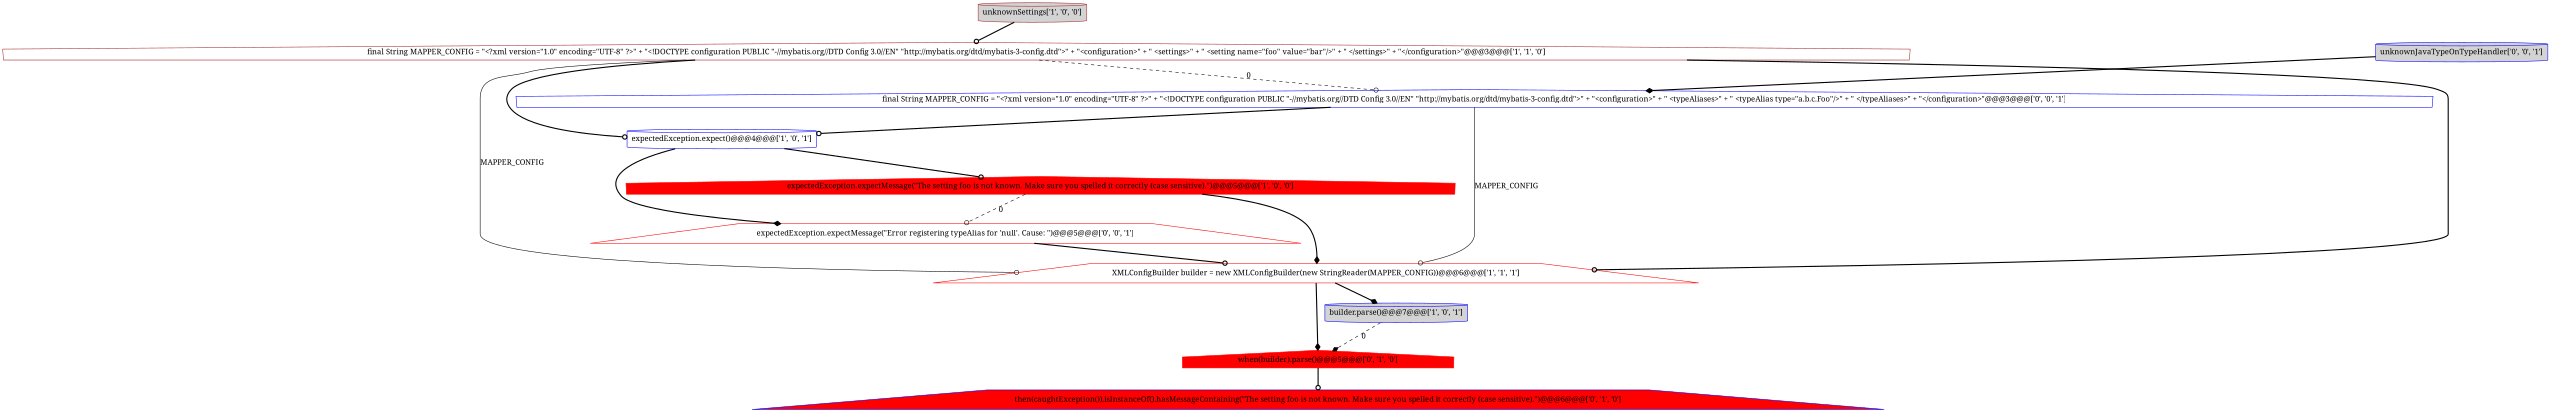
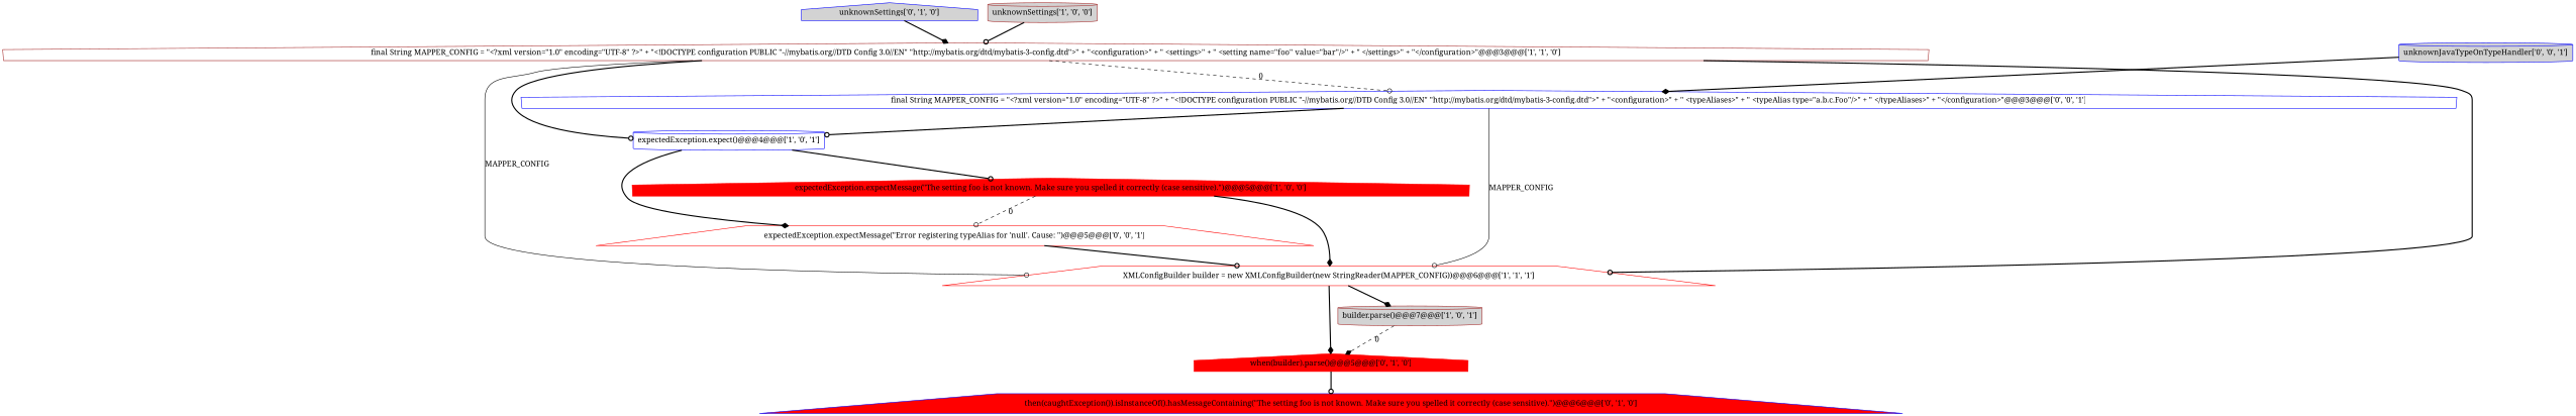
  digraph {
    fontname="Noto Serif"
    node [color=blue fillcolor=white fontname="Noto Serif" shape=house style=filled]
    edge [arrowhead=odot fontname="Noto Serif" style=bold]
    n1 [color=brown label="final String MAPPER_CONFIG = \"<?xml version=\"1.0\" encoding=\"UTF-8\" ?>\" + \"<!DOCTYPE configuration PUBLIC \"-//mybatis.org//DTD Config 3.0//EN\" \"http://mybatis.org/dtd/mybatis-3-config.dtd\">\" + \"<configuration>\" + \" <settings>\" + \" <setting name=\"foo\" value=\"bar\"/>\" + \" </settings>\" + \"</configuration>\"@@@3@@@['1', '1', '0']"]
    n2 [color=red label="XMLConfigBuilder builder = new XMLConfigBuilder(new StringReader(MAPPER_CONFIG))@@@6@@@['1', '1', '1']" shape=trapezium]
    n3 [label="final String MAPPER_CONFIG = \"<?xml version=\"1.0\" encoding=\"UTF-8\" ?>\" + \"<!DOCTYPE configuration PUBLIC \"-//mybatis.org//DTD Config 3.0//EN\" \"http://mybatis.org/dtd/mybatis-3-config.dtd\">\" + \"<configuration>\" + \" <typeAliases>\" + \" <typeAlias type=\"a.b.c.Foo\"/>\" + \" </typeAliases>\" + \"</configuration>\"@@@3@@@['0', '0', '1']"]
    n4 [label="expectedException.expect()@@@4@@@['1', '0', '1']" shape=cylinder]
    n5 [color=red fillcolor=red label="when(builder).parse()@@@5@@@['0', '1', '0']"]
-   n6 [fillcolor=lightgray label="builder.parse()@@@7@@@['1', '0', '1']" shape=cylinder]
+   n6 [color=brown fillcolor=lightgray label="builder.parse()@@@7@@@['1', '0', '1']" shape=cylinder]
    n7 [color=red label="expectedException.expectMessage(\"Error registering typeAlias for 'null'. Cause: \")@@@5@@@['0', '0', '1']" shape=trapezium]
    n8 [color=red fillcolor=red label="expectedException.expectMessage(\"The setting foo is not known. Make sure you spelled it correctly (case sensitive).\")@@@5@@@['1', '0', '0']"]
    n9 [fillcolor=red label="then(caughtException()).isInstanceOf().hasMessageContaining(\"The setting foo is not known. Make sure you spelled it correctly (case sensitive).\")@@@6@@@['0', '1', '0']" shape=trapezium]
    n10 [fillcolor=lightgray label="unknownJavaTypeOnTypeHandler['0', '0', '1']" shape=cylinder]
+   n11 [fillcolor=lightgray label="unknownSettings['0', '1', '0']"]
    n12 [color=brown fillcolor=lightgray label="unknownSettings['1', '0', '0']" shape=cylinder]
    n1 -> n2 [label=MAPPER_CONFIG style=solid]
    n1 -> n2
    n1 -> n3 [label=0 style=dashed]
    n1 -> n4
    n2 -> n5 [arrowhead=diamond]
    n2 -> n6 [arrowhead=diamond]
    n3 -> n2 [label=MAPPER_CONFIG style=solid]
    n3 -> n4
    n4 -> n7 [arrowhead=diamond]
    n4 -> n8
    n5 -> n9
    n6 -> n5 [arrowhead=diamond label=0 style=dashed]
    n7 -> n2
    n8 -> n2 [arrowhead=diamond]
    n8 -> n7 [label=0 style=dashed]
    n10 -> n3 [arrowhead=diamond]
+   n11 -> n1 [arrowhead=diamond]
    n12 -> n1
  }
